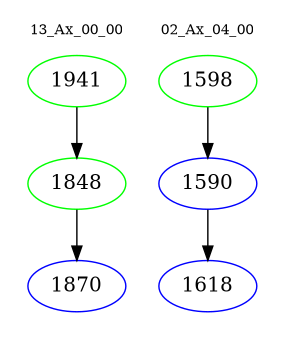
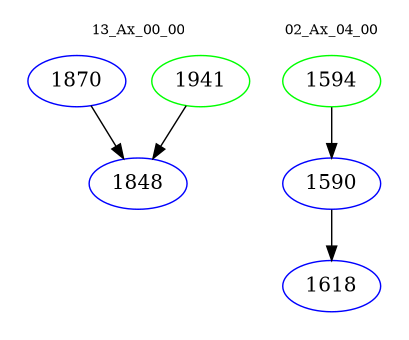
  digraph {
    node [color=blue]
    edge [color=black]
    n1 [color=green label=1941]
-   n2 [color=green label=1848]
+   n2 [label=1848]
    n3 [label=1870]
-   n4 [color=green label=1598]
+   n4 [color=green label=1594]
    n5 [label=1590]
    n6 [label=1618]
    subgraph cluster_1 {
      color=white
      fontsize=10
      label="13_Ax_00_00"
      n1
      n2
      n3
    }
    subgraph cluster_2 {
      color=white
      fontsize=10
      label="02_Ax_04_00"
      n4
      n5
      n6
    }
    n1 -> n2
-   n2 -> n3
+   n3 -> n2
    n4 -> n5
    n5 -> n6
  }
